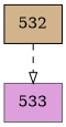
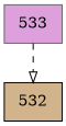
  digraph {
    node [shape=record style=filled]
    n1 [label="{533}" fillcolor=plum color=gray40]
    n2 [label="{532}" fillcolor=tan color=black]
-   n2 -> n1 [style=dashed arrowhead=onormal]
+   n1 -> n2 [style=dashed arrowhead=onormal]
  }
